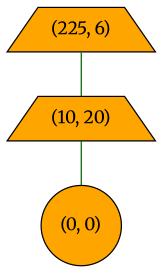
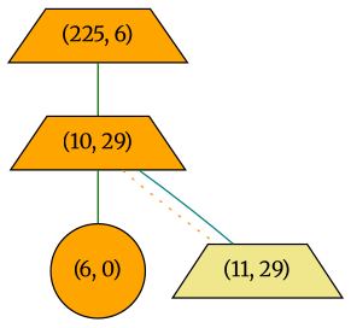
  graph {
    fontname=Merriweather
    node [fillcolor=orange fontname=Merriweather shape=trapezium style=filled]
    edge [color=darkgreen fontname=Merriweather style=solid weight=1]
-   "(0, 0)" [shape=circle]
-   "(10, 29)" [label="(10, 20)"]
+   "(0, 0)" [shape=circle label="(6, 0)"]
+   "(10, 29)"
+   "(11, 29)" [fillcolor=khaki]
    "(225, 6)"
    "(10, 29)" -- "(0, 0)" [weight=4]
+   "(10, 29)" -- "(11, 29)" [color=darkorange style=dotted]
+   "(10, 29)" -- "(11, 29)" [color=teal]
    "(225, 6)" -- "(10, 29)"
  }
